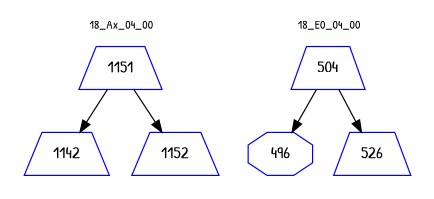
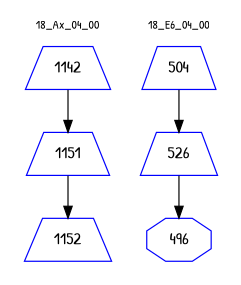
  digraph {
    fontname="Patrick Hand"
    node [color=blue fontname="Patrick Hand" shape=trapezium]
    edge [color=black fontname="Patrick Hand"]
    n1 [label=1151]
    n2 [label=1142]
    n3 [label=1152]
    n4 [label=504]
    n5 [label=496 shape=octagon]
    n6 [label=526]
    subgraph cluster_1 {
      color=white
      fontsize=10
      label="18_Ax_04_00"
      n1
      n2
      n3
    }
    subgraph cluster_2 {
      color=white
      fontsize=10
-     label="18_E0_04_00"
+     label="18_E6_04_00"
      n4
      n5
      n6
    }
-   n1 -> n2
+   n2 -> n1
    n1 -> n3
-   n4 -> n5
+   n6 -> n5
    n4 -> n6
  }
